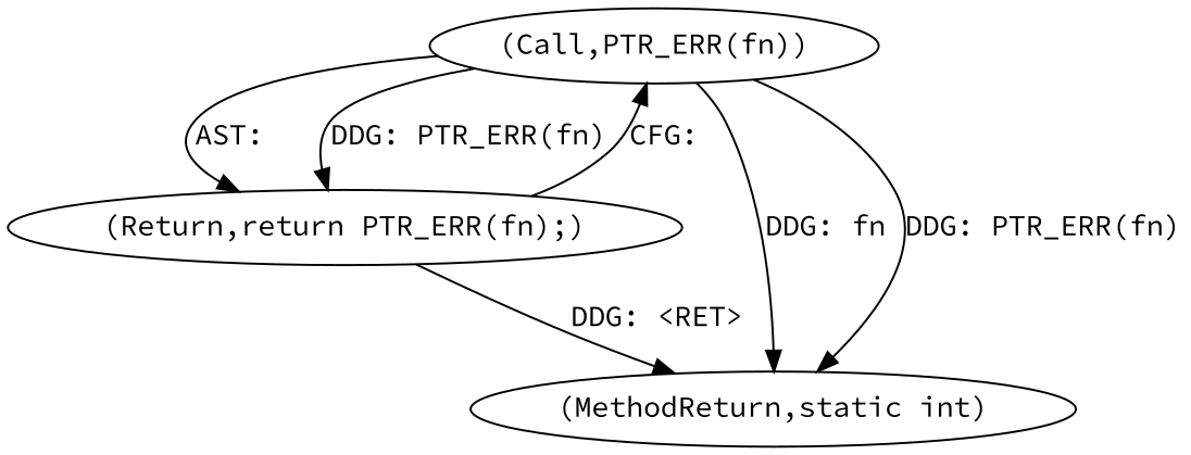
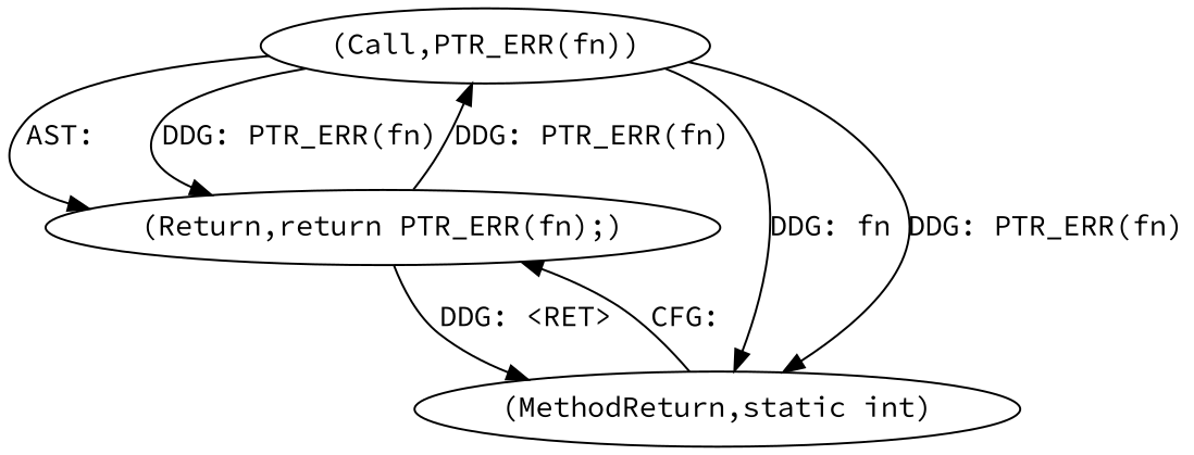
  digraph {
    fontname="Source Code Pro"
    node [fontname="Source Code Pro"]
    edge [fontname="Source Code Pro"]
    n1 [label="(Call,PTR_ERR(fn))"]
    n2 [label="(Return,return PTR_ERR(fn);)"]
    n3 [label="(MethodReturn,static int)"]
    n1 -> n2 [label="AST: "]
    n1 -> n2 [label="DDG: PTR_ERR(fn)"]
    n1 -> n3 [label="DDG: fn"]
    n1 -> n3 [label="DDG: PTR_ERR(fn)"]
-   n2 -> n1 [label="CFG: "]
+   n2 -> n1 [label="DDG: PTR_ERR(fn)"]
    n2 -> n3 [label="DDG: <RET>"]
+   n3 -> n2 [label="CFG: "]
  }
